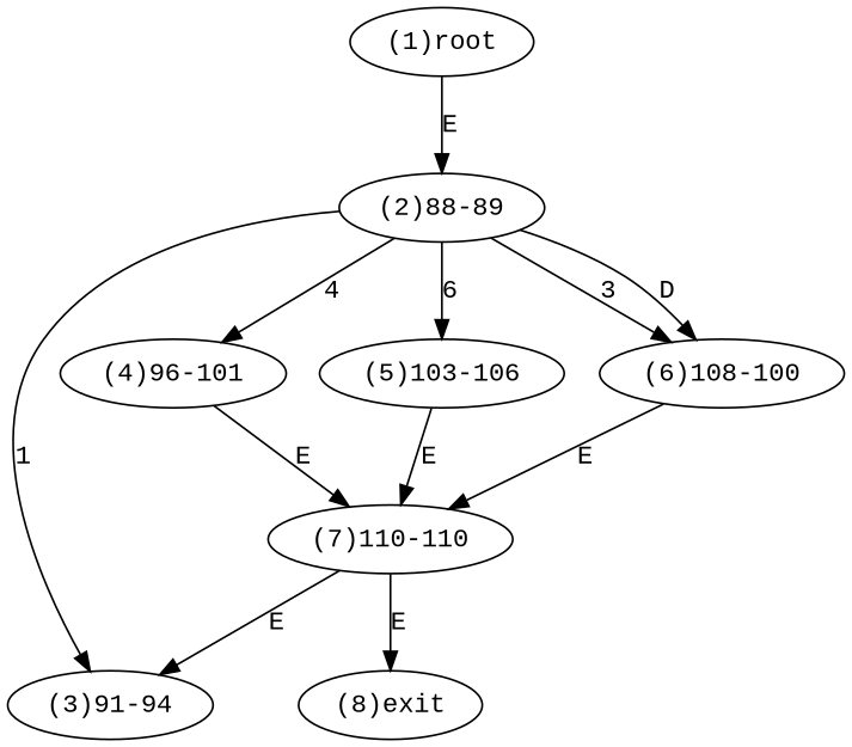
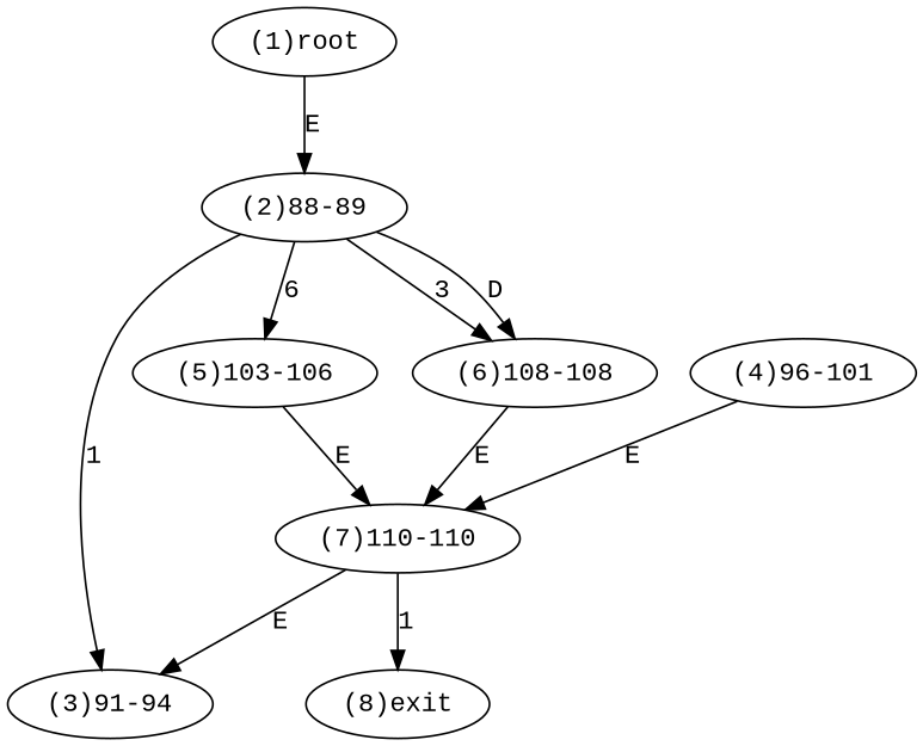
  digraph {
    fontname="Liberation Mono"
    node [fontname="Liberation Mono"]
    edge [fontname="Liberation Mono"]
    n1 [label="(1)root"]
    n2 [label="(2)88-89"]
    n3 [label="(3)91-94"]
    n4 [label="(4)96-101"]
    n5 [label="(5)103-106"]
-   n6 [label="(6)108-100"]
+   n6 [label="(6)108-108"]
    n7 [label="(7)110-110"]
    n8 [label="(8)exit"]
    n1 -> n2 [label=E]
    n2 -> n3 [label=1]
-   n2 -> n4 [label=4]
    n2 -> n5 [label=6]
    n2 -> n6 [label=3]
    n2 -> n6 [label=D]
    n4 -> n7 [label=E]
    n5 -> n7 [label=E]
    n6 -> n7 [label=E]
    n7 -> n3 [label=E]
-   n7 -> n8 [label=E]
+   n7 -> n8 [label=1]
  }
